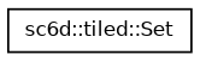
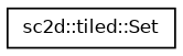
  digraph {
    rankdir=LR
-   n1 [color=black fillcolor=white fontname=Helvetica fontsize=10 height=0.2 label="sc6d::tiled::Set" shape=record style=filled width=0.4]
+   n1 [color=black fillcolor=white fontname=Helvetica fontsize=10 height=0.2 label="sc2d::tiled::Set" shape=record style=filled width=0.4]
  }
